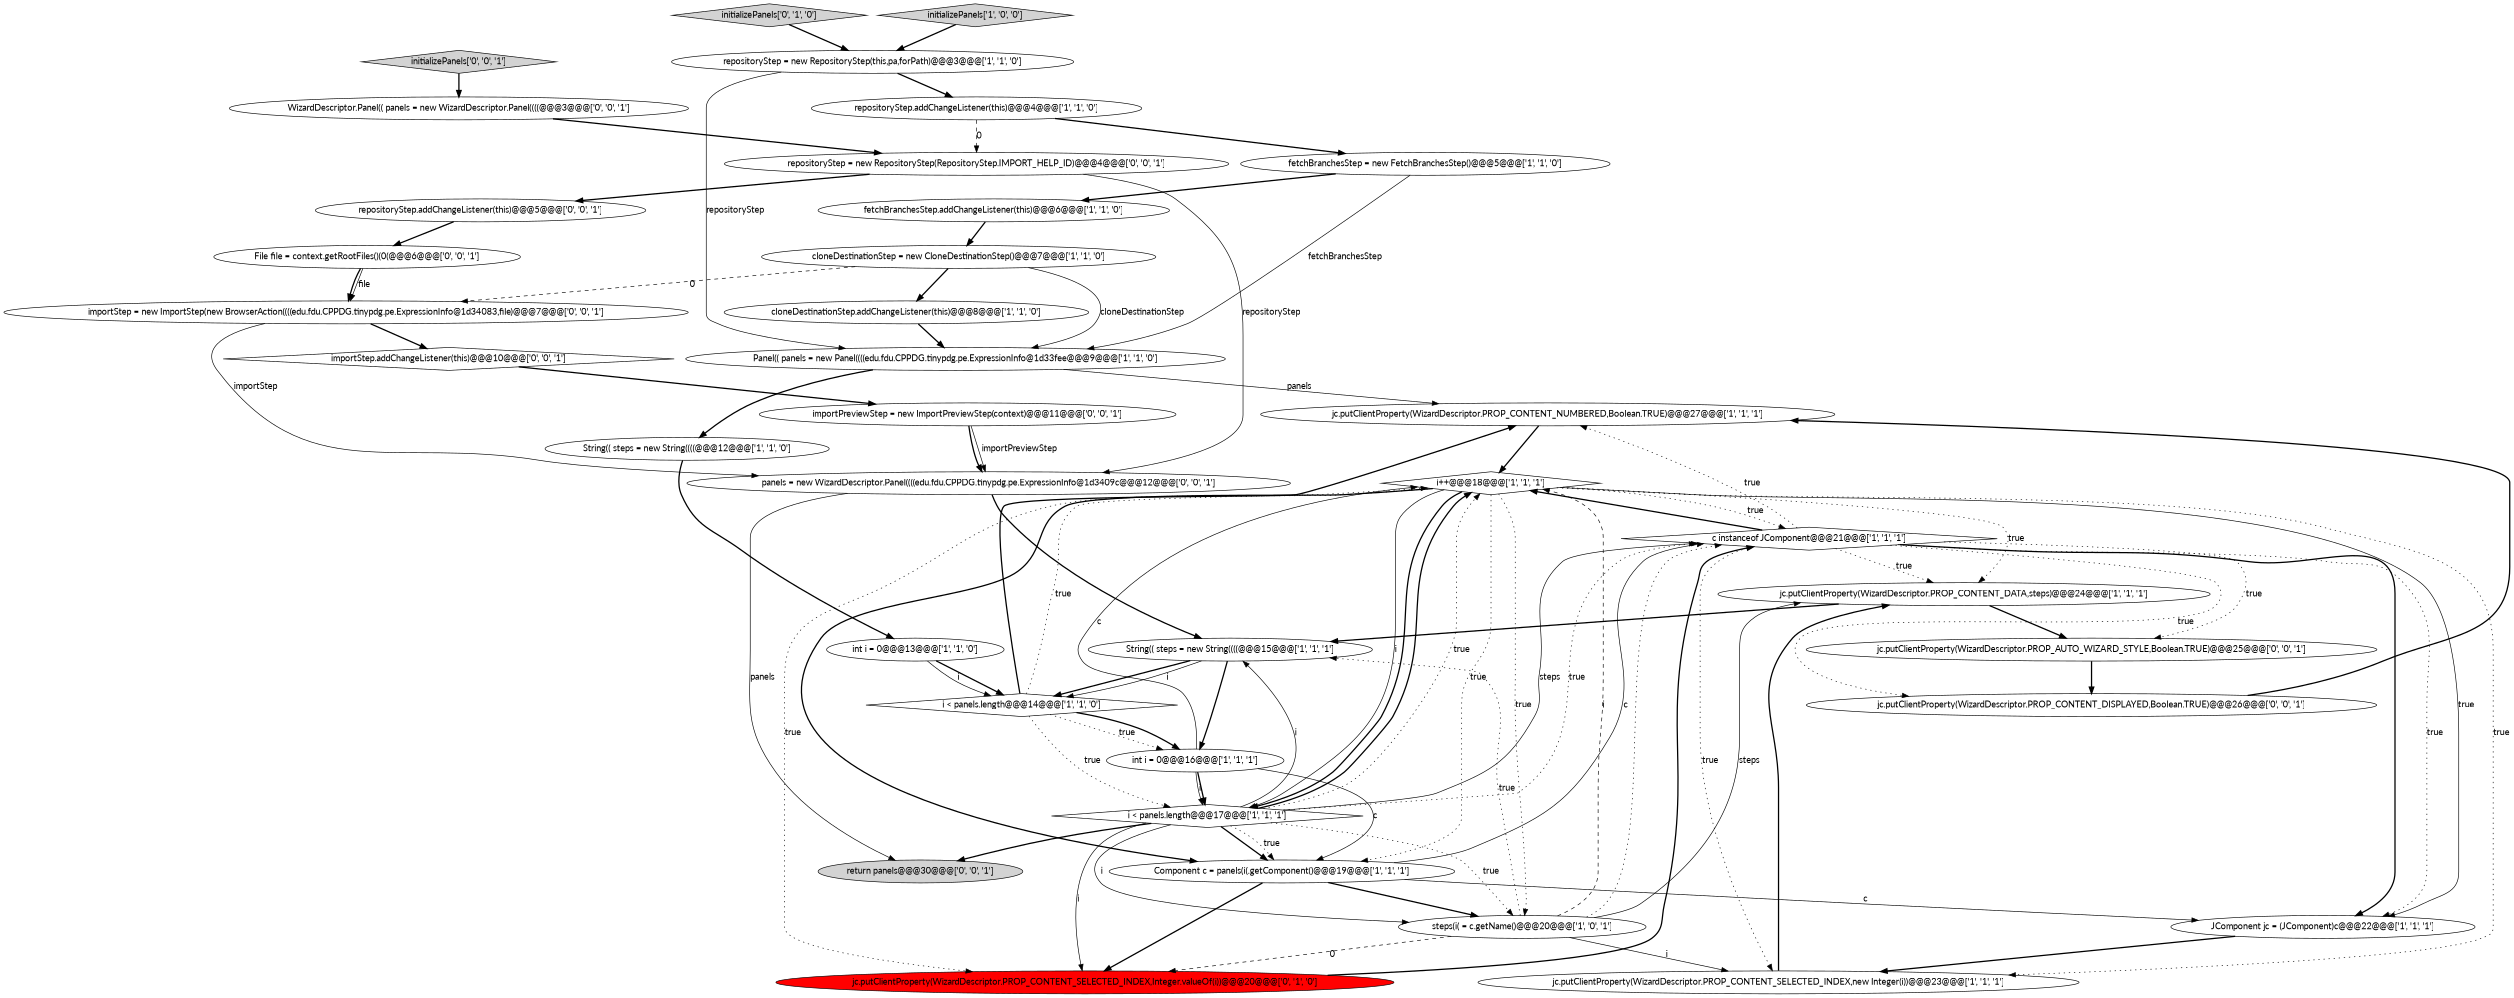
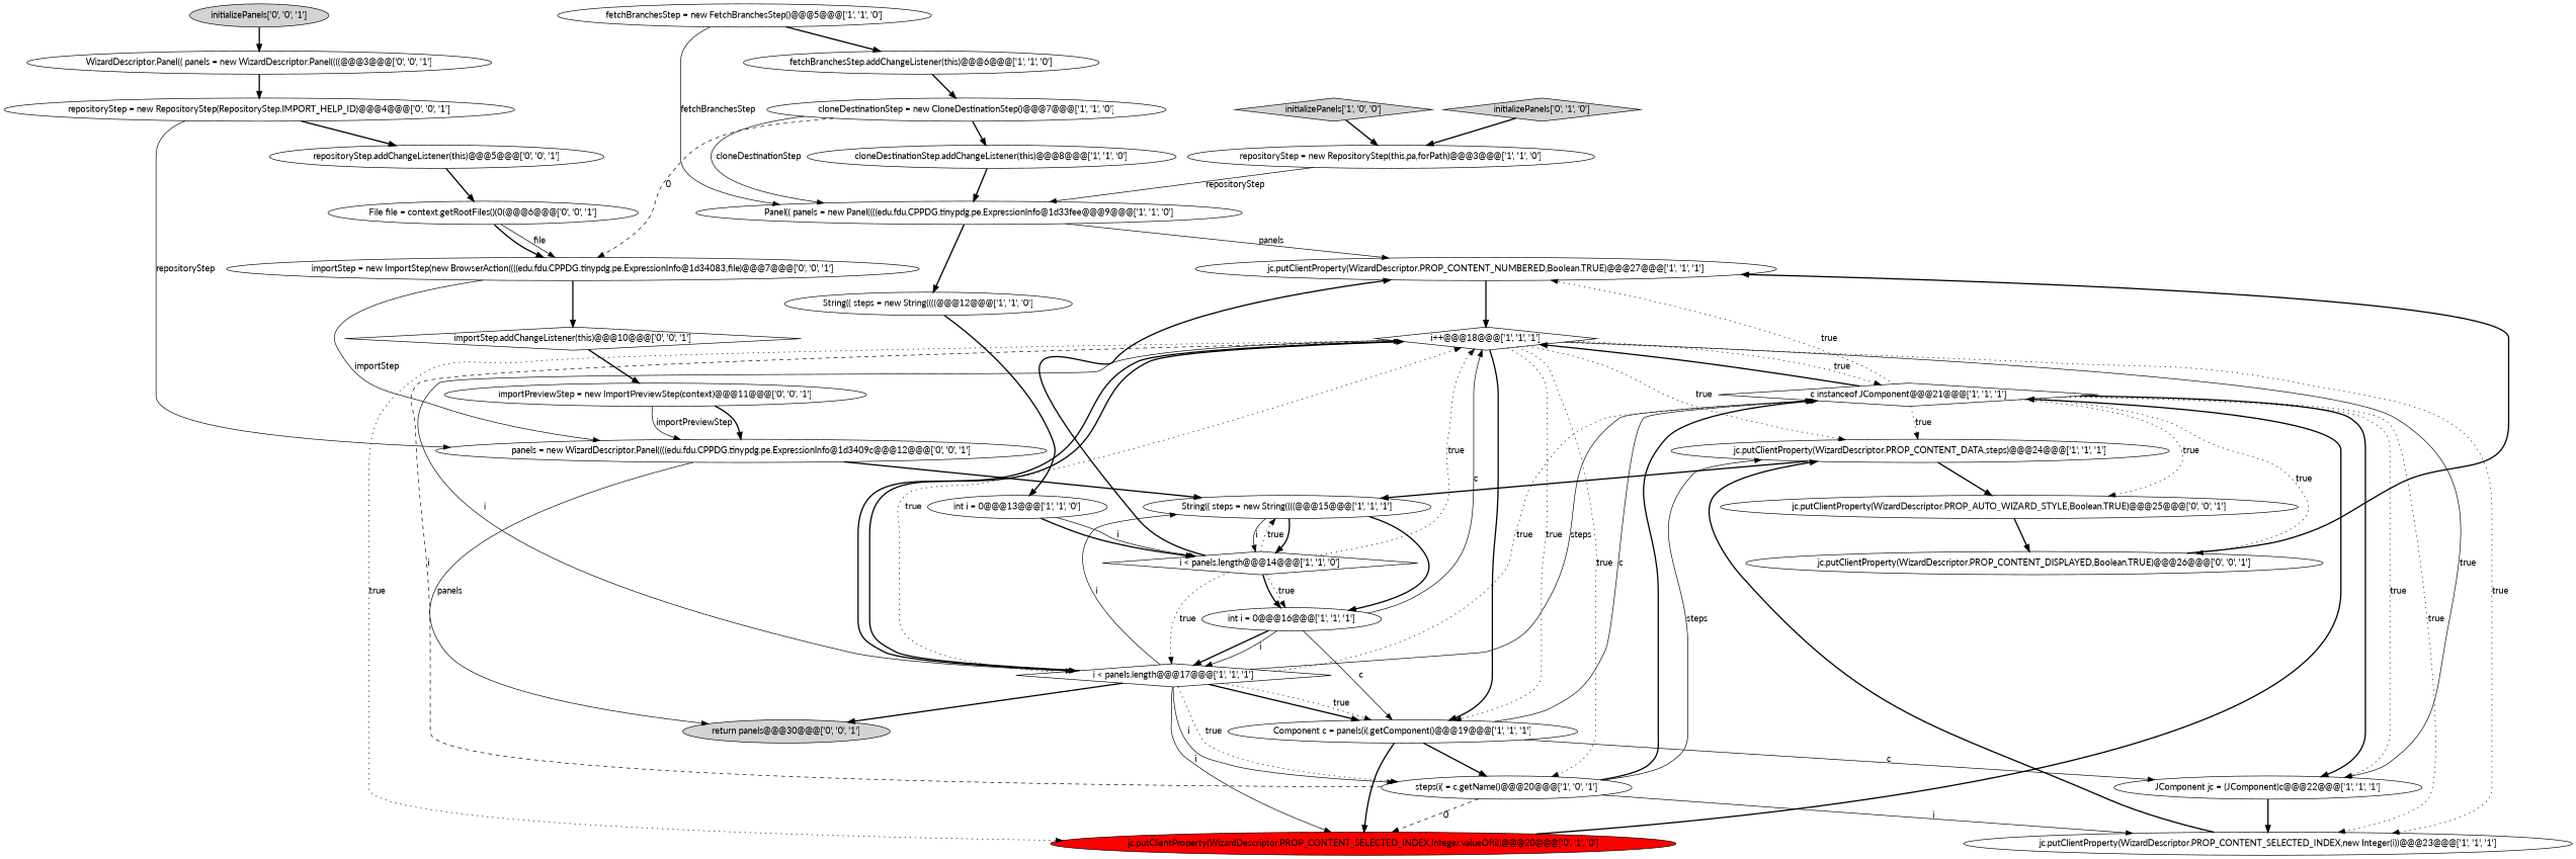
  digraph {
    fontname=Lato
    node [fillcolor=white fontname=Lato shape=ellipse style=filled]
    edge [fontname=Lato style=bold]
    n1 [label="fetchBranchesStep.addChangeListener(this)@@@6@@@['1', '1', '0']"]
    n2 [label="cloneDestinationStep = new CloneDestinationStep()@@@7@@@['1', '1', '0']"]
    n3 [label="cloneDestinationStep.addChangeListener(this)@@@8@@@['1', '1', '0']"]
    n4 [label="Panel(( panels = new Panel((((edu.fdu.CPPDG.tinypdg.pe.ExpressionInfo@1d33fee@@@9@@@['1', '1', '0']"]
    n5 [label="importStep = new ImportStep(new BrowserAction((((edu.fdu.CPPDG.tinypdg.pe.ExpressionInfo@1d34083,file)@@@7@@@['0', '0', '1']"]
    n6 [label="i++@@@18@@@['1', '1', '1']" shape=diamond]
    n7 [label="c instanceof JComponent@@@21@@@['1', '1', '1']" shape=diamond]
    n8 [label="jc.putClientProperty(WizardDescriptor.PROP_CONTENT_DATA,steps)@@@24@@@['1', '1', '1']"]
    n9 [label="jc.putClientProperty(WizardDescriptor.PROP_CONTENT_SELECTED_INDEX,new Integer(i))@@@23@@@['1', '1', '1']"]
    n10 [label="JComponent jc = (JComponent)c@@@22@@@['1', '1', '1']"]
    n11 [label="i < panels.length@@@17@@@['1', '1', '1']" shape=diamond]
    n12 [label="steps(i( = c.getName()@@@20@@@['1', '0', '1']"]
    n13 [fillcolor=red label="jc.putClientProperty(WizardDescriptor.PROP_CONTENT_SELECTED_INDEX,Integer.valueOf(i))@@@20@@@['0', '1', '0']"]
    n14 [label="Component c = panels(i(.getComponent()@@@19@@@['1', '1', '1']"]
    n15 [label="jc.putClientProperty(WizardDescriptor.PROP_AUTO_WIZARD_STYLE,Boolean.TRUE)@@@25@@@['0', '0', '1']"]
    n16 [label="jc.putClientProperty(WizardDescriptor.PROP_CONTENT_DISPLAYED,Boolean.TRUE)@@@26@@@['0', '0', '1']"]
    n17 [label="jc.putClientProperty(WizardDescriptor.PROP_CONTENT_NUMBERED,Boolean.TRUE)@@@27@@@['1', '1', '1']"]
    n18 [label="String(( steps = new String((((@@@15@@@['1', '1', '1']"]
    n19 [label="i < panels.length@@@14@@@['1', '1', '0']" shape=diamond]
    n20 [label="int i = 0@@@16@@@['1', '1', '1']"]
    n21 [fillcolor=lightgray label="return panels@@@30@@@['0', '0', '1']"]
    n22 [label="importStep.addChangeListener(this)@@@10@@@['0', '0', '1']" shape=diamond]
    n23 [label="importPreviewStep = new ImportPreviewStep(context)@@@11@@@['0', '0', '1']"]
    n24 [label="panels = new WizardDescriptor.Panel((((edu.fdu.CPPDG.tinypdg.pe.ExpressionInfo@1d3409c@@@12@@@['0', '0', '1']"]
    n25 [label="String(( steps = new String((((@@@12@@@['1', '1', '0']"]
    n26 [label="WizardDescriptor.Panel(( panels = new WizardDescriptor.Panel((((@@@3@@@['0', '0', '1']"]
    n27 [label="repositoryStep = new RepositoryStep(RepositoryStep.IMPORT_HELP_ID)@@@4@@@['0', '0', '1']"]
    n28 [label="repositoryStep.addChangeListener(this)@@@5@@@['0', '0', '1']"]
    n29 [label="fetchBranchesStep = new FetchBranchesStep()@@@5@@@['1', '1', '0']"]
    n30 [label="File file = context.getRootFiles()(0(@@@6@@@['0', '0', '1']"]
    n31 [label="int i = 0@@@13@@@['1', '1', '0']"]
    n32 [label="repositoryStep = new RepositoryStep(this,pa,forPath)@@@3@@@['1', '1', '0']"]
-   n33 [label="repositoryStep.addChangeListener(this)@@@4@@@['1', '1', '0']"]
-   n34 [fillcolor=lightgray label="initializePanels['0', '0', '1']" shape=diamond]
+   n34 [fillcolor=lightgray label="initializePanels['0', '0', '1']"]
    n35 [fillcolor=lightgray label="initializePanels['0', '1', '0']" shape=diamond]
    n36 [fillcolor=lightgray label="initializePanels['1', '0', '0']" shape=diamond]
    n1 -> n2
    n2 -> n3
    n2 -> n4 [label=cloneDestinationStep style=solid]
    n2 -> n5 [label=0 style=dashed]
    n3 -> n4
    n4 -> n17 [label=panels style=solid]
    n4 -> n25
    n5 -> n22
    n5 -> n24 [label=importStep style=solid]
    n6 -> n7 [label=true style=dotted]
    n6 -> n8 [label=true style=dotted]
    n6 -> n9 [label=true style=dotted]
    n6 -> n10 [label=true style=solid]
    n6 -> n11 [label=i style=solid]
    n6 -> n11
    n6 -> n12 [label=true style=dotted]
    n6 -> n13 [label=true style=dotted]
    n6 -> n14
    n6 -> n14 [label=true style=dotted]
    n7 -> n6
    n7 -> n8 [label=true style=dotted]
    n7 -> n9 [label=true style=dotted]
    n7 -> n10
    n7 -> n10 [label=true style=dotted]
    n7 -> n15 [label=true style=dotted]
    n7 -> n16 [label=true style=dotted]
    n7 -> n17 [label=true style=dotted]
    n8 -> n15
    n8 -> n18
    n9 -> n8
    n10 -> n9
    n11 -> n6 [label=true style=dotted]
    n11 -> n6
    n11 -> n7 [label=steps style=solid]
    n11 -> n7 [label=true style=dotted]
    n11 -> n12 [label=true style=dotted]
    n11 -> n12 [label=i style=solid]
    n11 -> n13 [label=i style=solid]
    n11 -> n14
    n11 -> n14 [label=true style=dotted]
    n11 -> n18 [label=i style=solid]
    n11 -> n21
    n12 -> n6 [label=i style=dashed]
-   n12 -> n7 [style=dotted]
+   n12 -> n7
    n12 -> n8 [label=steps style=solid]
    n12 -> n9 [label=i style=solid]
    n12 -> n13 [label=0 style=dashed]
    n13 -> n7
    n14 -> n7 [label=c style=solid]
    n14 -> n10 [label=c style=solid]
    n14 -> n12
    n14 -> n13
    n15 -> n16
    n16 -> n17
    n17 -> n6
    n18 -> n19
    n18 -> n19 [label=i style=solid]
    n18 -> n20
    n19 -> n6 [label=true style=dotted]
    n19 -> n11 [label=true style=dotted]
    n19 -> n17
-   n12 -> n18 [label=true style=dotted]
+   n19 -> n18 [label=true style=dotted]
    n19 -> n20 [label=true style=dotted]
    n19 -> n20
    n20 -> n6 [label=c style=solid]
    n20 -> n11
    n20 -> n11 [label=i style=solid]
    n20 -> n14 [label=c style=solid]
    n22 -> n23
    n23 -> n24 [label=importPreviewStep style=solid]
    n23 -> n24
    n24 -> n18
    n24 -> n21 [label=panels style=solid]
    n25 -> n31
    n26 -> n27
    n27 -> n24 [label=repositoryStep style=solid]
    n27 -> n28
    n28 -> n30
    n29 -> n1
    n29 -> n4 [label=fetchBranchesStep style=solid]
    n30 -> n5 [label=file style=solid]
    n30 -> n5
    n31 -> n19
    n31 -> n19 [label=i style=solid]
    n32 -> n4 [label=repositoryStep style=solid]
-   n32 -> n33
-   n33 -> n27 [label=0 style=dashed]
-   n33 -> n29
    n34 -> n26
    n35 -> n32
    n36 -> n32
  }
